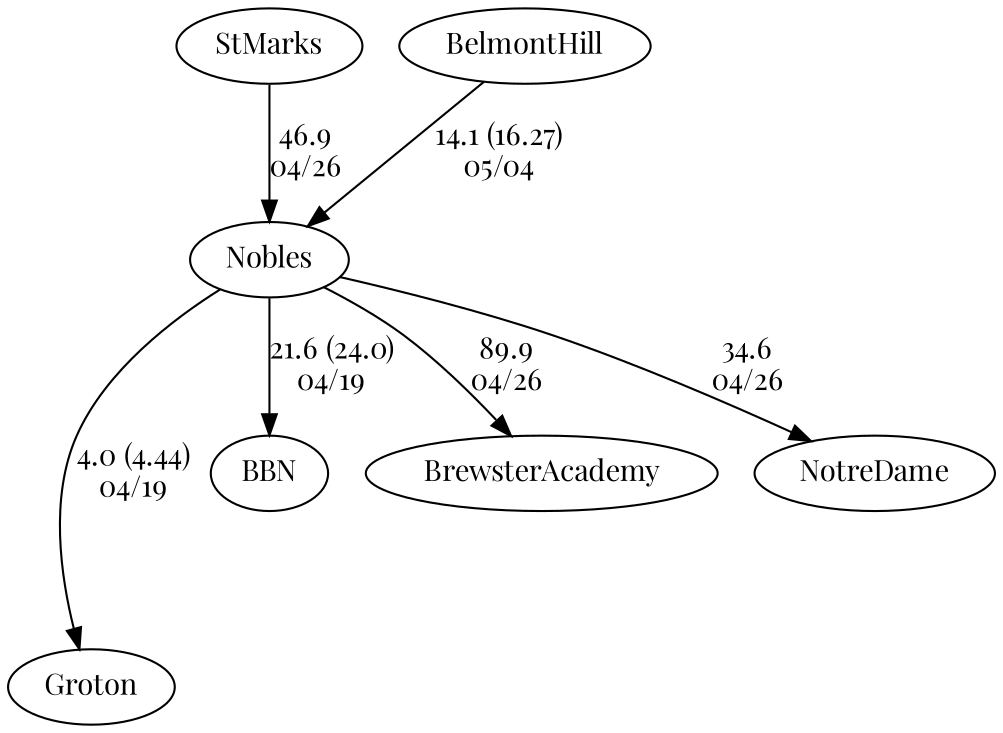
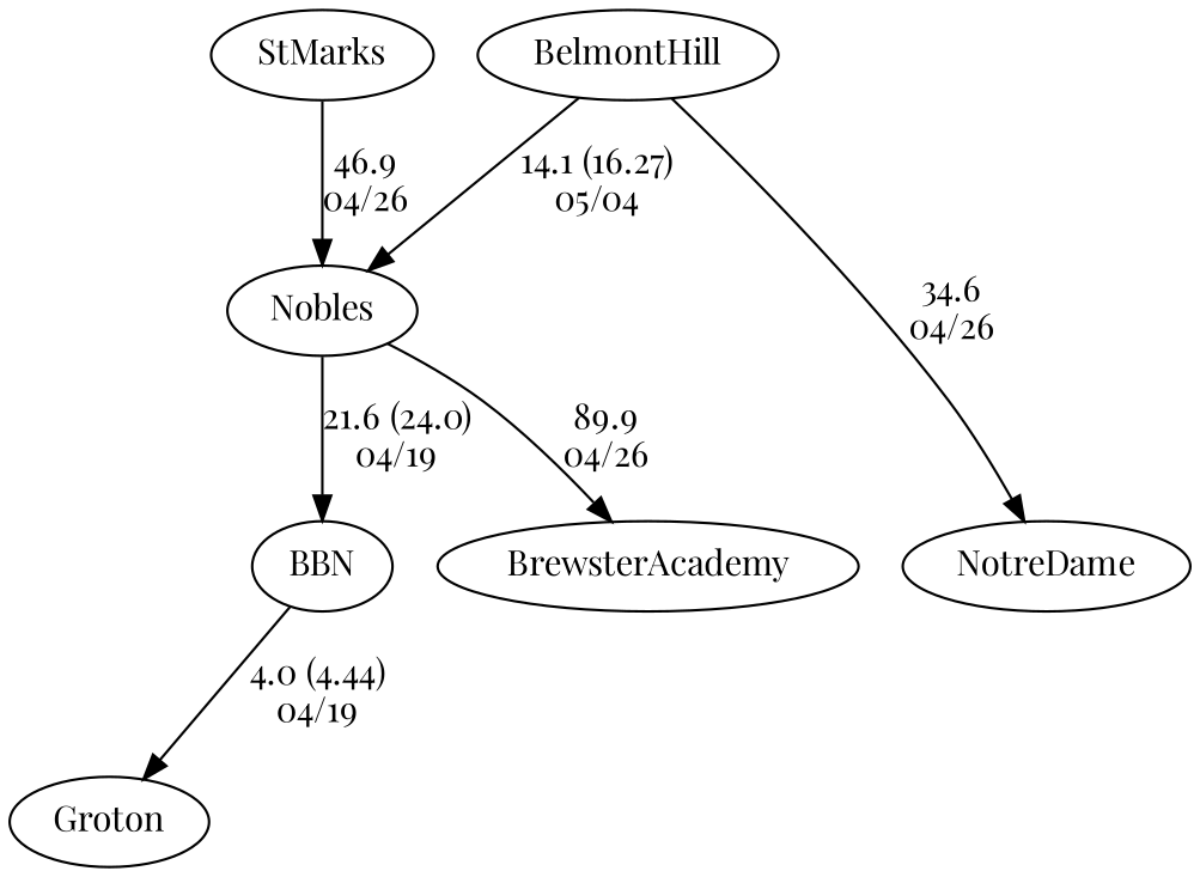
  digraph {
    fontname="Playfair Display"
    node [fontname="Playfair Display"]
    edge [fontname="Playfair Display" random=random]
    StMarks
    Nobles
    BelmontHill
    NotreDame
    Groton
    BBN
    BrewsterAcademy
    StMarks -> Nobles [label="46.9\n04/26" weight=54]
-   Nobles -> NotreDame [label="34.6\n04/26" weight=66]
-   Nobles -> Groton [label="4.0 (4.44)\n04/19" weight=96]
+   BelmontHill -> NotreDame [label="34.6\n04/26" weight=66]
+   BBN -> Groton [label="4.0 (4.44)\n04/19" weight=96]
    Nobles -> BBN [label="21.6 (24.0)\n04/19" weight=79]
    Nobles -> BrewsterAcademy [label="89.9\n04/26" weight=11]
    BelmontHill -> Nobles [label="14.1 (16.27)\n05/04" weight=86]
  }
